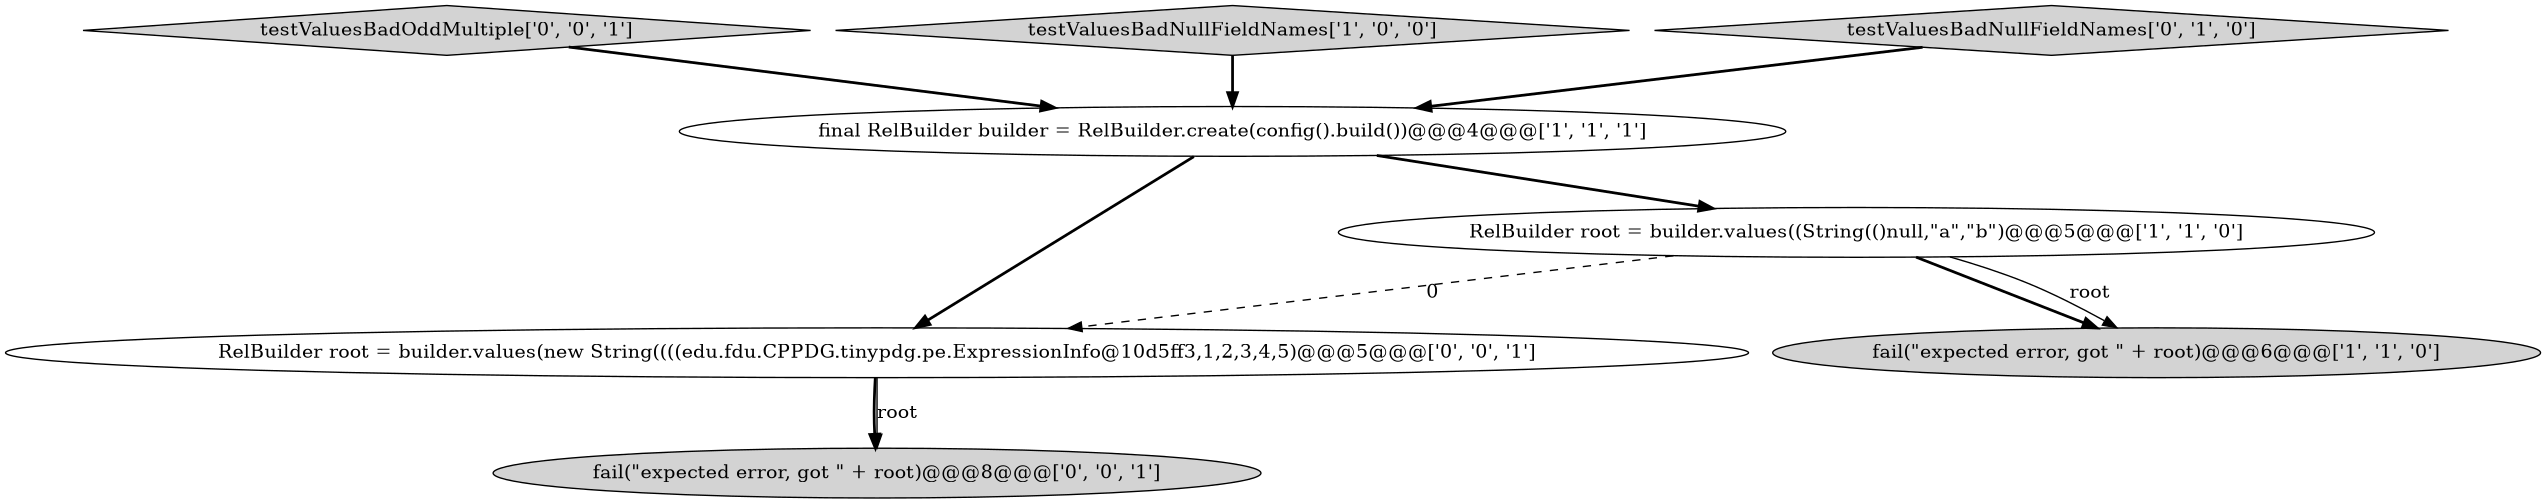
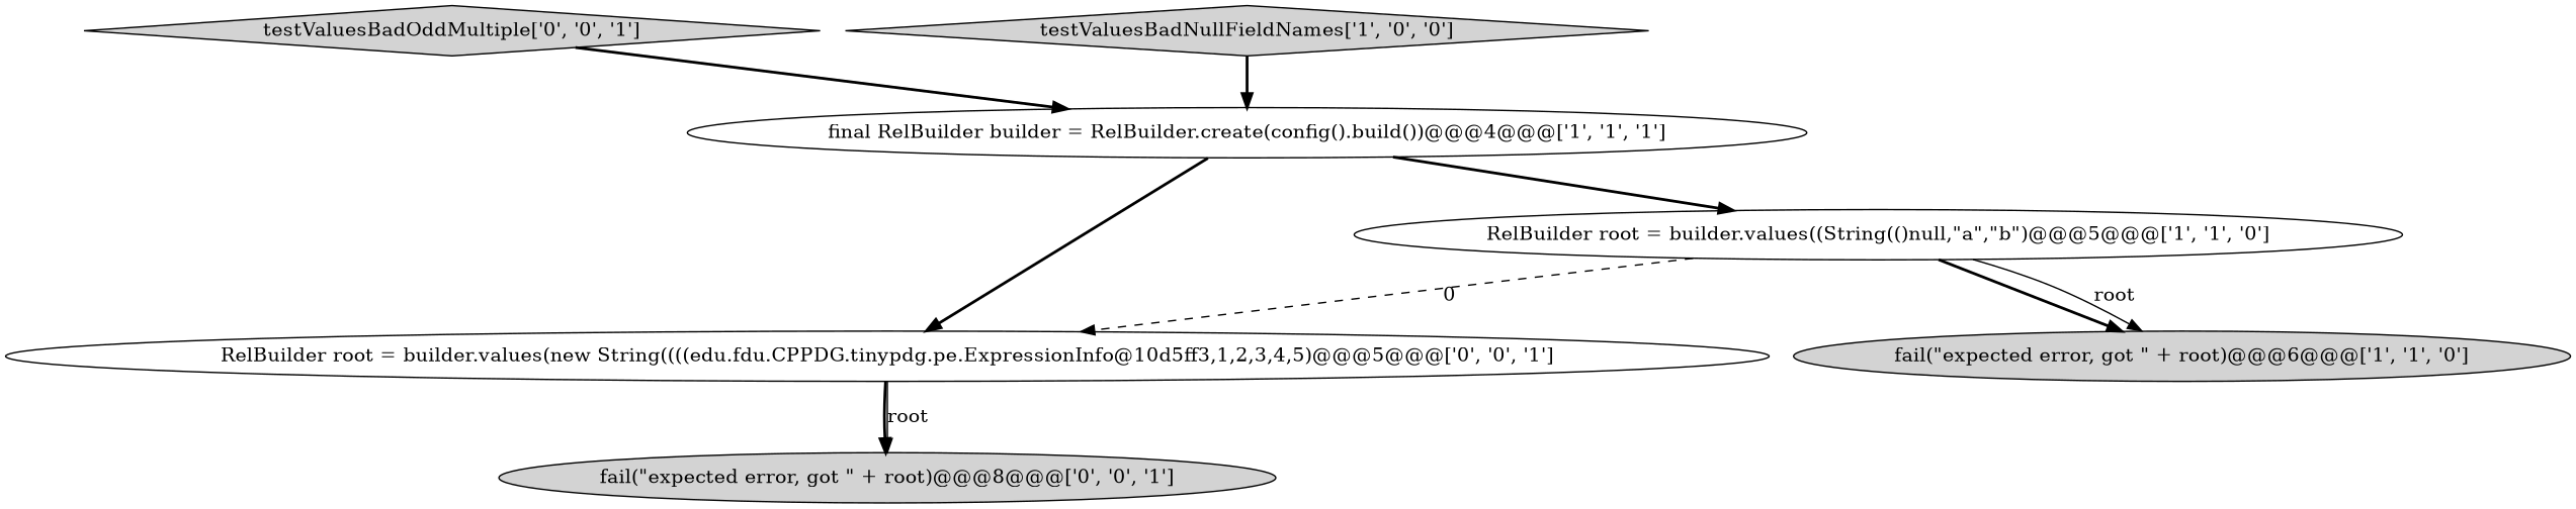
  digraph {
    node [fillcolor=lightgray shape=ellipse style=filled]
    edge [style=bold]
    n1 [label="testValuesBadOddMultiple['0', '0', '1']" shape=diamond]
    n2 [fillcolor=white label="final RelBuilder builder = RelBuilder.create(config().build())@@@4@@@['1', '1', '1']"]
    n3 [label="fail(\"expected error, got \" + root)@@@8@@@['0', '0', '1']"]
    n4 [fillcolor=white label="RelBuilder root = builder.values(new String((((edu.fdu.CPPDG.tinypdg.pe.ExpressionInfo@10d5ff3,1,2,3,4,5)@@@5@@@['0', '0', '1']"]
    n5 [label="testValuesBadNullFieldNames['1', '0', '0']" shape=diamond]
    n6 [label="fail(\"expected error, got \" + root)@@@6@@@['1', '1', '0']"]
-   n7 [label="testValuesBadNullFieldNames['0', '1', '0']" shape=diamond]
    n8 [fillcolor=white label="RelBuilder root = builder.values((String(()null,\"a\",\"b\")@@@5@@@['1', '1', '0']"]
    n1 -> n2
    n2 -> n4
    n2 -> n8
    n4 -> n3
    n4 -> n3 [label=root style=solid]
    n5 -> n2
-   n7 -> n2
    n8 -> n4 [label=0 style=dashed]
    n8 -> n6
    n8 -> n6 [label=root style=solid]
  }
